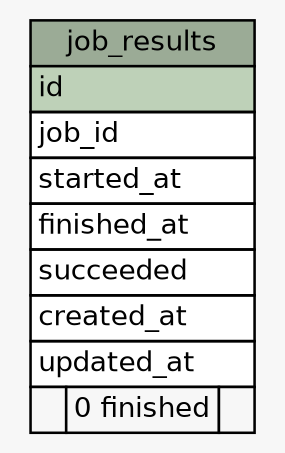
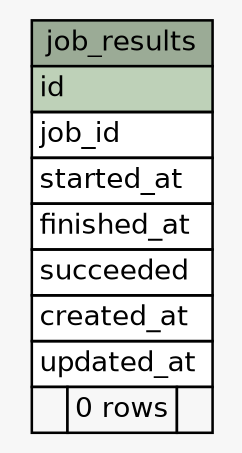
  digraph {
    bgcolor="#f7f7f7"
    fontname=Helvetica
    fontsize=11
    nodesep=0.18
    rankdir=RL
    ranksep=0.46
-   n1 [fontname=Helvetica fontsize=11 label=<     <TABLE BORDER="0" CELLBORDER="1" CELLSPACING="0" BGCOLOR="#ffffff">       <TR><TD COLSPAN="3" BGCOLOR="#9bab96" ALIGN="CENTER">job_results</TD></TR>       <TR><TD PORT="id" COLSPAN="3" BGCOLOR="#bed1b8" ALIGN="LEFT">id</TD></TR>       <TR><TD PORT="job_id" COLSPAN="3" ALIGN="LEFT">job_id</TD></TR>       <TR><TD PORT="started_at" COLSPAN="3" ALIGN="LEFT">started_at</TD></TR>       <TR><TD PORT="finished_at" COLSPAN="3" ALIGN="LEFT">finished_at</TD></TR>       <TR><TD PORT="succeeded" COLSPAN="3" ALIGN="LEFT">succeeded</TD></TR>       <TR><TD PORT="created_at" COLSPAN="3" ALIGN="LEFT">created_at</TD></TR>       <TR><TD PORT="updated_at" COLSPAN="3" ALIGN="LEFT">updated_at</TD></TR>       <TR><TD ALIGN="LEFT" BGCOLOR="#f7f7f7">  </TD><TD ALIGN="RIGHT" BGCOLOR="#f7f7f7">0 finished</TD><TD ALIGN="RIGHT" BGCOLOR="#f7f7f7">  </TD></TR>     </TABLE>> shape=plaintext]
+   n1 [fontname=Helvetica fontsize=11 label=<     <TABLE BORDER="0" CELLBORDER="1" CELLSPACING="0" BGCOLOR="#ffffff">       <TR><TD COLSPAN="3" BGCOLOR="#9bab96" ALIGN="CENTER">job_results</TD></TR>       <TR><TD PORT="id" COLSPAN="3" BGCOLOR="#bed1b8" ALIGN="LEFT">id</TD></TR>       <TR><TD PORT="job_id" COLSPAN="3" ALIGN="LEFT">job_id</TD></TR>       <TR><TD PORT="started_at" COLSPAN="3" ALIGN="LEFT">started_at</TD></TR>       <TR><TD PORT="finished_at" COLSPAN="3" ALIGN="LEFT">finished_at</TD></TR>       <TR><TD PORT="succeeded" COLSPAN="3" ALIGN="LEFT">succeeded</TD></TR>       <TR><TD PORT="created_at" COLSPAN="3" ALIGN="LEFT">created_at</TD></TR>       <TR><TD PORT="updated_at" COLSPAN="3" ALIGN="LEFT">updated_at</TD></TR>       <TR><TD ALIGN="LEFT" BGCOLOR="#f7f7f7">  </TD><TD ALIGN="RIGHT" BGCOLOR="#f7f7f7">0 rows</TD><TD ALIGN="RIGHT" BGCOLOR="#f7f7f7">  </TD></TR>     </TABLE>> shape=plaintext]
  }
